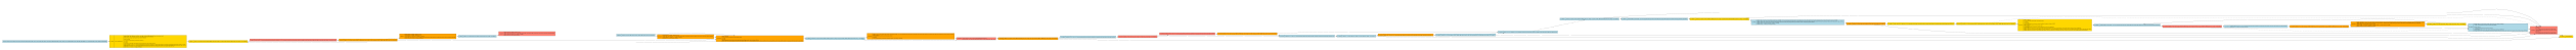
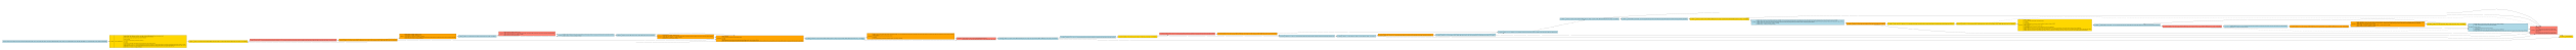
  digraph {
    fontname=Ubuntu
    rankdir=LR
    node [fillcolor=lightblue fontname=Ubuntu shape=record style=filled]
    edge [fontname=Ubuntu]
    n1 [fillcolor=gold label="{0\:\ 0x0000|MTH_ENTER_BLOCK\l|0x0000: CONST  (r9 I:?[boolean, int, float, short, byte, char]) = (1 ?[boolean, int, float, short, byte, char]) \l0x0001: CONST  (r8 I:?[int, float, boolean, short, byte, char, OBJECT, ARRAY]) = \l  (0 ?[int, float, boolean, short, byte, char, OBJECT, ARRAY])\l \l0x0002: INVOKE  \l  (r12 I:com.google.android.gms.internal.ads.zzbcp)\l  (r13 I:int)\l  (r14 I:int)\l com.google.android.gms.internal.ads.zzbcp.onMeasure(int, int):void type: SUPER \l0x0005: INVOKE  (r1 I:int) = (r12 I:com.google.android.gms.internal.ads.zzbel) com.google.android.gms.internal.ads.zzbel.getMeasuredWidth():int type: VIRTUAL \l0x0009: INVOKE  (r0 I:int) = (r12 I:com.google.android.gms.internal.ads.zzbel) com.google.android.gms.internal.ads.zzbel.getMeasuredHeight():int type: VIRTUAL \l0x000d: IGET  (r2 I:float) = (r12 I:com.google.android.gms.internal.ads.zzbel) com.google.android.gms.internal.ads.zzbel.zzefp float \l0x000f: CMP_L  (r2 I:int) = (r2 I:float), (r8 I:float) \l}"]
    n2 [fillcolor=gold label="{1\:\ 0x0011|0x0011: IF  (r2 I:?[int, boolean, OBJECT, ARRAY, byte, short, char]) == (0 ?[int, boolean, OBJECT, ARRAY, byte, short, char])  \-\> B:10:0x0030 \l}"]
    n3 [fillcolor=salmon label="{2\:\ 0x0013|0x0013: IGET  (r2 I:com.google.android.gms.internal.ads.zzbde) = (r12 I:com.google.android.gms.internal.ads.zzbel) com.google.android.gms.internal.ads.zzbel.zzebj com.google.android.gms.internal.ads.zzbde \l}"]
    n4 [fillcolor=orange label="{3\:\ 0x0015|0x0015: IF  (r2 I:?[int, boolean, OBJECT, ARRAY, byte, short, char]) != (0 ?[int, boolean, OBJECT, ARRAY, byte, short, char])  \-\> B:10:0x0030 \l}"]
    n5 [fillcolor=orange label="{10\:\ 0x0030|0x0030: INVOKE  \l  (r12 I:com.google.android.gms.internal.ads.zzbel)\l  (r1 I:int)\l  (r0 I:int)\l com.google.android.gms.internal.ads.zzbel.setMeasuredDimension(int, int):void type: VIRTUAL \l0x0033: IGET  (r2 I:com.google.android.gms.internal.ads.zzbde) = (r12 I:com.google.android.gms.internal.ads.zzbel) com.google.android.gms.internal.ads.zzbel.zzebj com.google.android.gms.internal.ads.zzbde \l}"]
    n6 [label="{11\:\ 0x0035|0x0035: IF  (r2 I:?[int, boolean, OBJECT, ARRAY, byte, short, char]) == (0 ?[int, boolean, OBJECT, ARRAY, byte, short, char])  \-\> B:13:0x003c \l}"]
    n7 [fillcolor=orange label="{4\:\ 0x0017|0x0017: CAST  (r2 I:float) = (float) (r1 I:int) \l0x0018: CAST  (r3 I:float) = (float) (r0 I:int) \l0x0019: ARITH  (r2 I:float) = (r2 I:float) \/ (r3 I:float) \l0x001a: IGET  (r3 I:float) = (r12 I:com.google.android.gms.internal.ads.zzbel) com.google.android.gms.internal.ads.zzbel.zzefp float \l0x001c: CMP_L  (r3 I:int) = (r3 I:float), (r2 I:float) \l}"]
    n8 [label="{5\:\ 0x001e|0x001e: IF  (r3 I:?[int, byte, short, char]) \<= (0 ?[int, byte, short, char])  \-\> B:7:0x0025 \l}"]
    n9 [fillcolor=salmon label="{6\:\ 0x0020|0x0020: CAST  (r0 I:float) = (float) (r1 I:int) \l0x0021: IGET  (r3 I:float) = (r12 I:com.google.android.gms.internal.ads.zzbel) com.google.android.gms.internal.ads.zzbel.zzefp float \l0x0023: ARITH  (r0 I:float) = (r0 I:float) \/ (r3 I:float) \l0x0024: CAST  (r0 I:int) = (int) (r0 I:float) \l}"]
+   n10 [label="{7\:\ 0x0025|0x0025: IGET  (r3 I:float) = (r12 I:com.google.android.gms.internal.ads.zzbel) com.google.android.gms.internal.ads.zzbel.zzefp float \l0x0027: CMP_G  (r2 I:int) = (r3 I:float), (r2 I:float) \l}"]
    n11 [label="{8\:\ 0x0029|0x0029: IF  (r2 I:?[int, byte, short, char]) \>= (0 ?[int, byte, short, char])  \-\> B:10:0x0030 \l}"]
    n12 [fillcolor=orange label="{9\:\ 0x002b|0x002b: CAST  (r1 I:float) = (float) (r0 I:int) \l0x002c: IGET  (r2 I:float) = (r12 I:com.google.android.gms.internal.ads.zzbel) com.google.android.gms.internal.ads.zzbel.zzefp float \l0x002e: ARITH  (r1 I:float) = (r1 I:float) * (r2 I:float) \l0x002f: CAST  (r1 I:int) = (int) (r1 I:float) \l}"]
    n13 [fillcolor=orange label="{12\:\ 0x0037|0x0037: IGET  (r2 I:com.google.android.gms.internal.ads.zzbde) = (r12 I:com.google.android.gms.internal.ads.zzbel) com.google.android.gms.internal.ads.zzbel.zzebj com.google.android.gms.internal.ads.zzbde \l0x0039: INVOKE  \l  (r2 I:com.google.android.gms.internal.ads.zzbde)\l  (r1 I:int)\l  (r0 I:int)\l com.google.android.gms.internal.ads.zzbde.zzm(int, int):void type: VIRTUAL \l}"]
    n14 [fillcolor=salmon label="{13\:\ 0x003c|0x003c: SGET  (r2 I:int) =  android.os.Build.VERSION.SDK_INT int \l0x003e: CONST  (r3 I:?[int, float, short, byte, char]) = (16 ?[int, float, short, byte, char]) \l}"]
-   n15 [fillcolor=orange label="{14\:\ 0x0040|0x0040: IF  (r2 I:?[int, boolean, OBJECT, ARRAY, byte, short, char]) != (r3 I:?[int, boolean, OBJECT, ARRAY, byte, short, char])  \-\> B:32:0x0076 \l}"]
+   n15 [label="{14\:\ 0x0040|0x0040: IF  (r2 I:?[int, boolean, OBJECT, ARRAY, byte, short, char]) != (r3 I:?[int, boolean, OBJECT, ARRAY, byte, short, char])  \-\> B:32:0x0076 \l}"]
    n16 [label="{15\:\ 0x0042|0x0042: IGET  (r2 I:int) = (r12 I:com.google.android.gms.internal.ads.zzbel) com.google.android.gms.internal.ads.zzbel.zzebh int \l}"]
    n17 [fillcolor=gold label="{32\:\ 0x0076|0x0076: RETURN   \l}"]
-   n18 [fillcolor=salmon label="{16\:\ 0x0044|0x0044: IF  (r2 I:?[int, byte, short, char]) \<= (0 ?[int, byte, short, char])  \-\> B:19:0x004a \l}"]
+   n18 [fillcolor=gold label="{16\:\ 0x0044|0x0044: IF  (r2 I:?[int, byte, short, char]) \<= (0 ?[int, byte, short, char])  \-\> B:19:0x004a \l}"]
    n19 [fillcolor=salmon label="{17\:\ 0x0046|0x0046: IGET  (r2 I:int) = (r12 I:com.google.android.gms.internal.ads.zzbel) com.google.android.gms.internal.ads.zzbel.zzebh int \l}"]
    n20 [label="{19\:\ 0x004a|0x004a: IGET  (r2 I:int) = (r12 I:com.google.android.gms.internal.ads.zzbel) com.google.android.gms.internal.ads.zzbel.zzebi int \l}"]
    n21 [fillcolor=orange label="{18\:\ 0x0048|0x0048: IF  (r2 I:?[int, boolean, OBJECT, ARRAY, byte, short, char]) != (r1 I:?[int, boolean, OBJECT, ARRAY, byte, short, char])  \-\> B:23:0x0052 \l}"]
    n22 [label="{20\:\ 0x004c|0x004c: IF  (r2 I:?[int, byte, short, char]) \<= (0 ?[int, byte, short, char])  \-\> B:31:0x0072 \l}"]
    n23 [label="{23\:\ 0x0052|0x0052: IGET  (r2 I:boolean) = (r12 I:com.google.android.gms.internal.ads.zzbel) com.google.android.gms.internal.ads.zzbel.zzeaz boolean \l}"]
    n24 [label="{24\:\ 0x0054|0x0054: IF  (r2 I:?[int, boolean, OBJECT, ARRAY, byte, short, char]) == (0 ?[int, boolean, OBJECT, ARRAY, byte, short, char])  \-\> B:31:0x0072 \l}"]
    n25 [fillcolor=orange label="{21\:\ 0x004e|0x004e: IGET  (r2 I:int) = (r12 I:com.google.android.gms.internal.ads.zzbel) com.google.android.gms.internal.ads.zzbel.zzebi int \l}"]
    n26 [fillcolor=salmon label="{31\:\ 0x0072|0x0072: IPUT  \l  (r1 I:int)\l  (r12 I:com.google.android.gms.internal.ads.zzbel)\l com.google.android.gms.internal.ads.zzbel.zzebh int \l0x0074: IPUT  \l  (r0 I:int)\l  (r12 I:com.google.android.gms.internal.ads.zzbel)\l com.google.android.gms.internal.ads.zzbel.zzebi int \l}"]
    n27 [label="{22\:\ 0x0050|0x0050: IF  (r2 I:?[int, boolean, OBJECT, ARRAY, byte, short, char]) == (r0 I:?[int, boolean, OBJECT, ARRAY, byte, short, char])  \-\> B:31:0x0072 \l}"]
    n28 [label="{25\:\ 0x0056|0x0056: INVOKE  (r2 I:boolean) = (r12 I:com.google.android.gms.internal.ads.zzbel) com.google.android.gms.internal.ads.zzbel.zzyv():boolean type: DIRECT \l}"]
    n29 [fillcolor=gold label="{26\:\ 0x005a|0x005a: IF  (r2 I:?[int, boolean, OBJECT, ARRAY, byte, short, char]) == (0 ?[int, boolean, OBJECT, ARRAY, byte, short, char])  \-\> B:31:0x0072 \l}"]
    n30 [label="{27\:\ 0x005c|0x005c: IGET  (r2 I:com.google.android.gms.internal.ads.zzbfb) = (r12 I:com.google.android.gms.internal.ads.zzbel) com.google.android.gms.internal.ads.zzbel.zzegl com.google.android.gms.internal.ads.zzbfb \l0x005e: INVOKE  (r2 I:com.google.android.gms.internal.ads.zzkv) = (r2 I:com.google.android.gms.internal.ads.zzbfb) com.google.android.gms.internal.ads.zzbfb.zzzt():com.google.android.gms.internal.ads.zzkv type: VIRTUAL \l0x0062: INVOKE  (r4 I:long) = (r2 I:com.google.android.gms.internal.ads.zzkv) com.google.android.gms.internal.ads.zzkv.zzdn():long type: INTERFACE \l0x0066: CONST  (r6 I:?[long, double]) = (0 ?[long, double]) \l0x0068: CMP_L  (r3 I:int) = (r4 I:long), (r6 I:long) \l}"]
    n31 [fillcolor=orange label="{28\:\ 0x006a|0x006a: IF  (r3 I:?[int, byte, short, char]) \<= (0 ?[int, byte, short, char])  \-\> B:31:0x0072 \l}"]
    n32 [fillcolor=gold label="{29\:\ 0x006c|0x006c: INVOKE  (r3 I:boolean) = (r2 I:com.google.android.gms.internal.ads.zzkv) com.google.android.gms.internal.ads.zzkv.zzdm():boolean type: INTERFACE \l}"]
    n33 [fillcolor=gold label="{30\:\ 0x0070|0x0070: IF  (r3 I:?[int, boolean, OBJECT, ARRAY, byte, short, char]) == (0 ?[int, boolean, OBJECT, ARRAY, byte, short, char])  \-\> B:33:0x0077 \l}"]
    n34 [fillcolor=gold label="{33\:\ 0x0077|0x0077: INVOKE  \l  (r12 I:com.google.android.gms.internal.ads.zzbel)\l  (r8 I:float)\l  (r9 I:boolean)\l com.google.android.gms.internal.ads.zzbel.zza(float, boolean):void type: DIRECT \l0x007a: INVOKE  \l  (r2 I:com.google.android.gms.internal.ads.zzkv)\l  (r9 I:boolean)\l com.google.android.gms.internal.ads.zzkv.zzd(boolean):void type: INTERFACE \l0x007d: INVOKE  (r4 I:long) = (r2 I:com.google.android.gms.internal.ads.zzkv) com.google.android.gms.internal.ads.zzkv.zzdn():long type: INTERFACE \l0x0081: INVOKE  (r3 I:com.google.android.gms.common.util.Clock) =  com.google.android.gms.ads.internal.zzk.zzln():com.google.android.gms.common.util.Clock type: STATIC \l0x0085: INVOKE  (r6 I:long) = (r3 I:com.google.android.gms.common.util.Clock) com.google.android.gms.common.util.Clock.currentTimeMillis():long type: INTERFACE \l}"]
    n35 [label="{34\:\ 0x0089|0x0089: INVOKE  (r3 I:boolean) = (r12 I:com.google.android.gms.internal.ads.zzbel) com.google.android.gms.internal.ads.zzbel.zzyv():boolean type: DIRECT \l}"]
    n36 [fillcolor=salmon label="{35\:\ 0x008d|0x008d: IF  (r3 I:?[int, boolean, OBJECT, ARRAY, byte, short, char]) == (0 ?[int, boolean, OBJECT, ARRAY, byte, short, char])  \-\> B:40:0x00a6 \l}"]
    n37 [label="{36\:\ 0x008f|0x008f: INVOKE  (r8 I:long) = (r2 I:com.google.android.gms.internal.ads.zzkv) com.google.android.gms.internal.ads.zzkv.zzdn():long type: INTERFACE \l0x0093: CMP_L  (r3 I:int) = (r8 I:long), (r4 I:long) \l}"]
    n38 [label="{40\:\ 0x00a6|0x00a6: CONST  (r3 I:?[int, float, boolean, short, byte, char, OBJECT, ARRAY]) = \l  (0 ?[int, float, boolean, short, byte, char, OBJECT, ARRAY])\l \l0x00a7: INVOKE  \l  (r2 I:com.google.android.gms.internal.ads.zzkv)\l  (r3 I:boolean)\l com.google.android.gms.internal.ads.zzkv.zzd(boolean):void type: INTERFACE \l0x00aa: INVOKE  (r12 I:com.google.android.gms.internal.ads.zzbcp) com.google.android.gms.internal.ads.zzbcp.zzxk():void type: VIRTUAL \l}"]
    n39 [fillcolor=orange label="{37\:\ 0x0095|0x0095: IF  (r3 I:?[int, boolean, OBJECT, ARRAY, byte, short, char]) != (0 ?[int, boolean, OBJECT, ARRAY, byte, short, char])  \-\> B:40:0x00a6 \l}"]
    n40 [fillcolor=orange label="{38\:\ 0x0097|0x0097: INVOKE  (r3 I:com.google.android.gms.common.util.Clock) =  com.google.android.gms.ads.internal.zzk.zzln():com.google.android.gms.common.util.Clock type: STATIC \l0x009b: INVOKE  (r8 I:long) = (r3 I:com.google.android.gms.common.util.Clock) com.google.android.gms.common.util.Clock.currentTimeMillis():long type: INTERFACE \l0x009f: ARITH  (r8 I:long) = (r8 I:long) \- (r6 I:long) \l0x00a0: CONST  (r10 I:?[long, double]) = (250(0xfa, double:1.235E\-321) ?[long, double]) \l0x00a2: CMP_L  (r3 I:int) = (r8 I:long), (r10 I:long) \l}"]
    n41 [fillcolor=gold label="{39\:\ 0x00a4|0x00a4: IF  (r3 I:?[int, byte, short, char]) \<= (0 ?[int, byte, short, char])  \-\> B:34:0x0089 \l}"]
    n42 [label="{protected final void com.google.android.gms.internal.ads.zzbel.onMeasure((r12 'this' I:com.google.android.gms.internal.ads.zzbel A[IMMUTABLE_TYPE, THIS]), (r13 I:int A[IMMUTABLE_TYPE, METHOD_ARGUMENT]), (r14 I:int A[IMMUTABLE_TYPE, METHOD_ARGUMENT])) }"]
    n1 -> n2
    n2 -> n3 [style=dashed]
    n3 -> n4
    n4 -> n5
    n4 -> n7 [style=dashed]
    n5 -> n2
    n5 -> n6
    n6 -> n13 [style=dashed]
    n6 -> n14
    n7 -> n8
    n8 -> n9 [style=dashed]
+   n8 -> n10
+   n9 -> n10
+   n10 -> n11
    n11 -> n5
    n11 -> n12 [style=dashed]
    n12 -> n5
    n13 -> n14
    n14 -> n15
    n15 -> n16 [style=dashed]
    n15 -> n17
    n16 -> n18
    n18 -> n19 [style=dashed]
    n18 -> n20
    n19 -> n21
    n20 -> n22
    n21 -> n20 [style=dashed]
    n21 -> n23
    n22 -> n25 [style=dashed]
    n22 -> n26
    n23 -> n24
    n24 -> n26
    n24 -> n28 [style=dashed]
    n25 -> n27
    n26 -> n17
    n27 -> n23 [style=dashed]
    n27 -> n26
    n28 -> n29
    n29 -> n26
    n29 -> n30 [style=dashed]
    n30 -> n31 [style=dashed]
    n31 -> n26
    n31 -> n32 [style=dashed]
    n32 -> n33
    n33 -> n26 [style=dashed]
    n33 -> n34
    n34 -> n35
    n35 -> n36
    n36 -> n37 [style=dashed]
    n36 -> n38 [style=dashed]
    n37 -> n39
    n38 -> n26
    n39 -> n38
    n39 -> n40 [style=dashed]
    n40 -> n41
    n41 -> n35
    n41 -> n38 [style=dashed]
    n42 -> n1
  }
